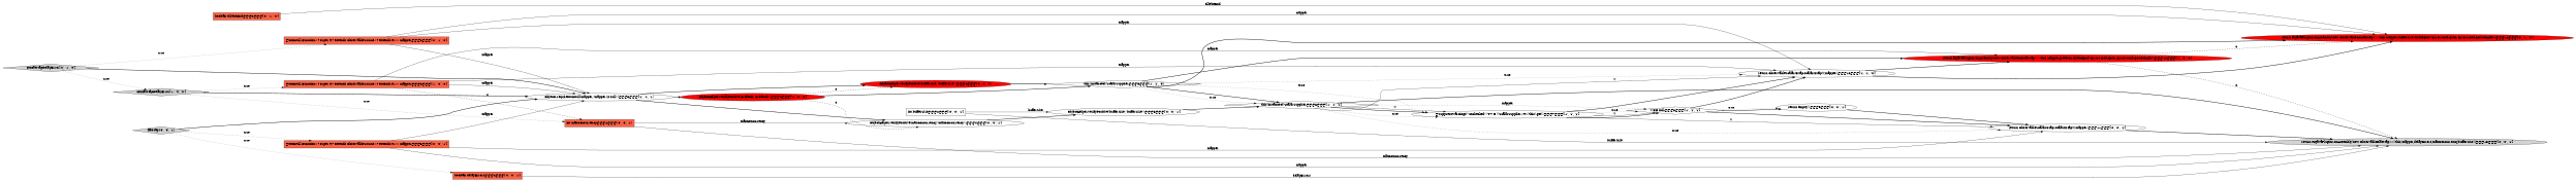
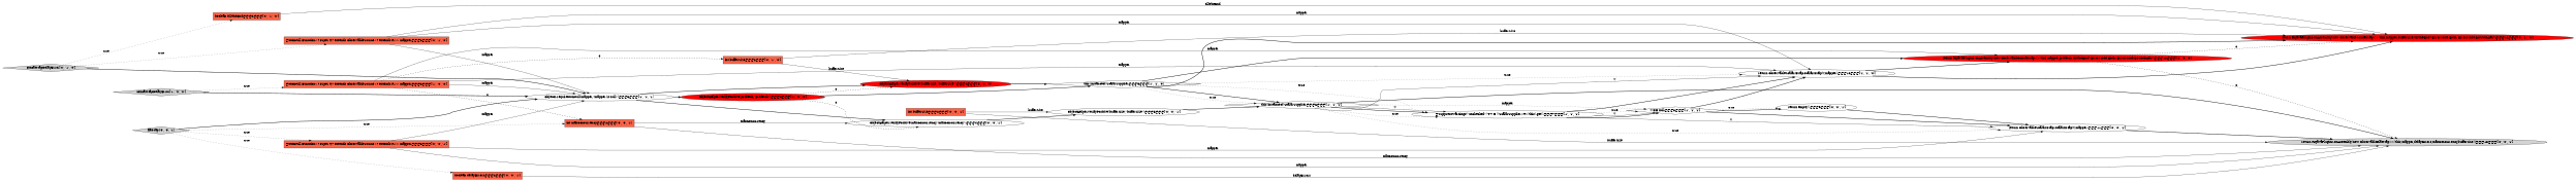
  digraph {
    rankdir=LR
    node [fillcolor=white shape=ellipse style=filled]
    edge [style=bold]
    n1 [label="v == null@@@8@@@['1', '1', '1']" shape=diamond]
    n2 [label="return ObservableScalarXMap.scalarXMap(v,mapper)@@@11@@@['0', '0', '1']"]
    n3 [label="return ObservableScalarXMap.scalarXMap(v,mapper)@@@10@@@['1', '1', '0']"]
    n4 [label="return empty()@@@9@@@['0', '0', '1']"]
    n5 [fillcolor=lightgray label="return RxJavaPlugins.onAssembly(new ObservableFlatMap<>(this,mapper,delayErrors,maxConcurrency,bufferSize))@@@13@@@['0', '0', '1']"]
    n6 [fillcolor=red label="return RxJavaPlugins.onAssembly(new ObservableConcatMap<>(this,mapper,bufferSize,tillTheEnd? ErrorMode.END: ErrorMode.BOUNDARY))@@@12@@@['0', '1', '0']"]
    n7 [fillcolor=red label="return RxJavaPlugins.onAssembly(new ObservableConcatMap<>(this,mapper,prefetch,tillTheEnd? ErrorMode.END: ErrorMode.BOUNDARY))@@@12@@@['1', '0', '0']"]
+   n8 [fillcolor=tomato label="int bufferSize@@@2@@@['0', '1', '0']" shape=box]
    n9 [fillcolor=red label="ObjectHelper.verifyPositive(bufferSize,\"bufferSize\")@@@4@@@['0', '1', '0']"]
    n10 [label="this instanceof ScalarSupplier@@@5@@@['1', '1', '0']" shape=diamond]
    n11 [fillcolor=tomato label="int maxConcurrency@@@2@@@['0', '0', '1']" shape=box]
    n12 [label="ObjectHelper.verifyPositive(maxConcurrency,\"maxConcurrency\")@@@4@@@['0', '0', '1']"]
    n13 [label="ObjectHelper.verifyPositive(bufferSize,\"bufferSize\")@@@5@@@['0', '0', '1']"]
    n14 [label="this instanceof ScalarSupplier@@@6@@@['1', '1', '1']" shape=diamond]
    n15 [label="@SuppressWarnings(\"unchecked\") T v = ((ScalarSupplier<T>)this).get()@@@7@@@['1', '1', '1']"]
    n16 [fillcolor=tomato label="@NonNull Function<? super T,? extends ObservableSource<? extends R>> mapper@@@2@@@['1', '0', '0']" shape=box]
    n17 [label="Objects.requireNonNull(mapper,\"mapper is null\")@@@3@@@['1', '1', '1']"]
    n18 [fillcolor=red label="ObjectHelper.verifyPositive(prefetch,\"prefetch\")@@@4@@@['1', '0', '0']"]
    n19 [fillcolor=lightgray label="concatMapDelayError['0', '1', '0']" shape=diamond]
    n20 [fillcolor=tomato label="boolean tillTheEnd@@@2@@@['0', '1', '0']" shape=box]
    n21 [fillcolor=tomato label="@NonNull Function<? super T,? extends ObservableSource<? extends R>> mapper@@@2@@@['0', '1', '0']" shape=box]
    n22 [fillcolor=lightgray label="concatMapDelayError['1', '0', '0']" shape=diamond]
-   n23 [label="int bufferSize@@@2@@@['0', '0', '1']" shape=box]
+   n23 [fillcolor=tomato label="int bufferSize@@@2@@@['0', '0', '1']" shape=box]
    n24 [fillcolor=lightgray label="flatMap['0', '0', '1']" shape=diamond]
    n25 [fillcolor=tomato label="@NonNull Function<? super T,? extends ObservableSource<? extends R>> mapper@@@2@@@['0', '0', '1']" shape=box]
    n26 [fillcolor=tomato label="boolean delayErrors@@@2@@@['0', '0', '1']" shape=box]
    n1 -> n2
    n1 -> n3
    n1 -> n4
    n1 -> n4 [label=true style=dotted]
    n2 -> n5
    n3 -> n6
    n3 -> n7
    n4 -> n2
    n7 -> n5 [label=0 style=dashed]
    n7 -> n6 [label=0 style=dashed]
+   n8 -> n6 [label=bufferSize style=solid]
+   n8 -> n9 [label=bufferSize style=solid]
    n9 -> n10
    n10 -> n3 [label=true style=dotted]
    n10 -> n6
    n10 -> n7
    n10 -> n14
    n10 -> n14 [label=true style=dotted]
    n10 -> n15 [label=true style=dotted]
    n11 -> n5 [label=maxConcurrency style=solid]
    n11 -> n12 [label=maxConcurrency style=solid]
    n12 -> n13
    n13 -> n14
    n14 -> n1 [label=mapper style=dotted]
    n14 -> n2 [label=true style=dotted]
    n14 -> n3 [label=v style=solid]
    n14 -> n5
    n14 -> n15 [label=v style=solid]
    n14 -> n15
    n14 -> n15 [label=true style=dotted]
    n15 -> n1 [label=v style=solid]
    n15 -> n1
    n15 -> n1 [label=true style=dotted]
    n15 -> n2 [label=v style=solid]
    n15 -> n3
    n16 -> n3 [label=mapper style=solid]
    n16 -> n7 [label=mapper style=solid]
+   n16 -> n8 [label=0 style=dashed]
    n16 -> n11 [label=0 style=dashed]
    n16 -> n17 [label=mapper style=solid]
    n17 -> n9
    n17 -> n12
    n17 -> n18
    n18 -> n9 [label=0 style=dashed]
    n18 -> n10
    n18 -> n12 [label=0 style=dashed]
    n19 -> n17
-   n19 -> n22 [label=true style=dotted]
+   n19 -> n20 [label=true style=dotted]
    n19 -> n21 [label=true style=dotted]
    n20 -> n6 [label=tillTheEnd style=solid]
    n21 -> n3 [label=mapper style=solid]
    n21 -> n6 [label=mapper style=solid]
    n21 -> n17 [label=mapper style=solid]
    n22 -> n16 [label=true style=dotted]
    n22 -> n17
    n23 -> n5 [label=bufferSize style=solid]
    n23 -> n13 [label=bufferSize style=solid]
-   n22 -> n11 [label=true style=dotted]
+   n24 -> n11 [label=true style=dotted]
    n24 -> n17
    n24 -> n25 [label=true style=dotted]
    n24 -> n26 [label=true style=dotted]
    n25 -> n2 [label=mapper style=solid]
    n25 -> n5 [label=mapper style=solid]
    n25 -> n17 [label=mapper style=solid]
    n26 -> n5 [label=delayErrors style=solid]
  }
